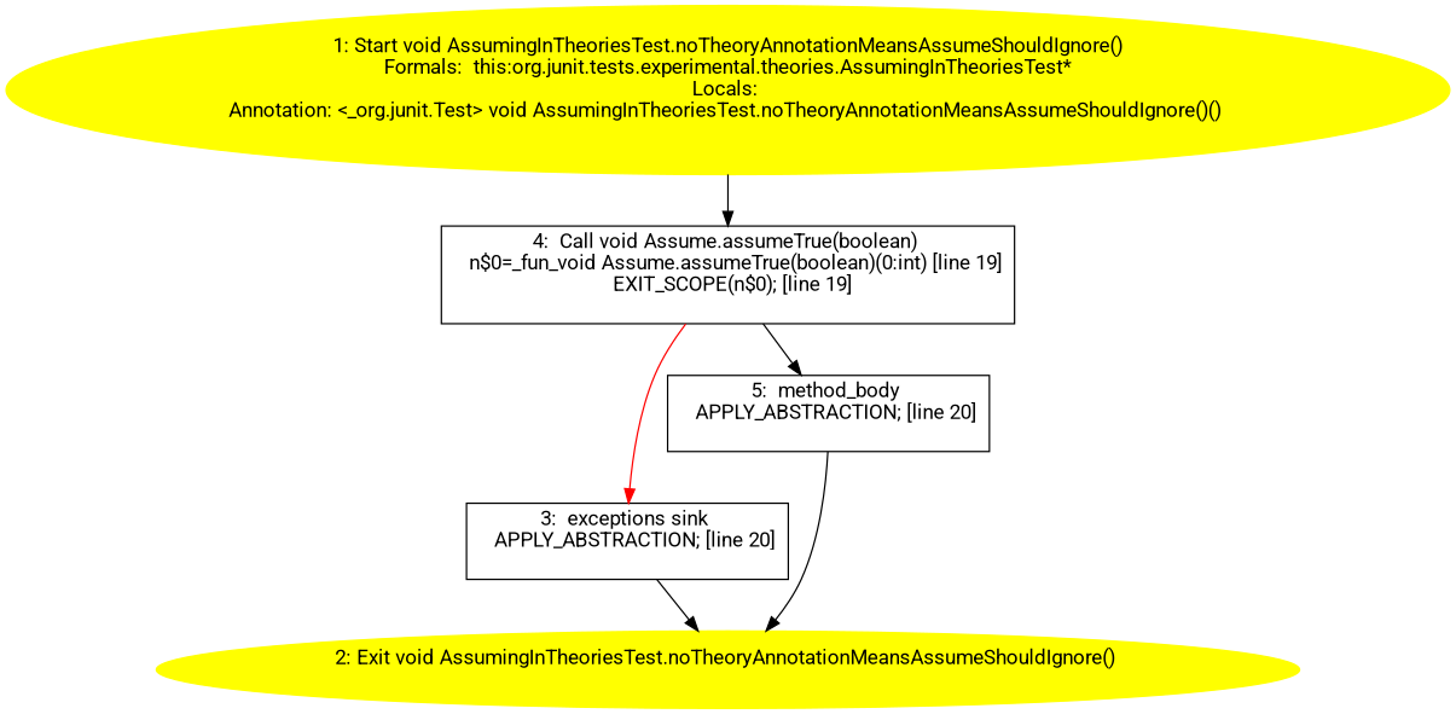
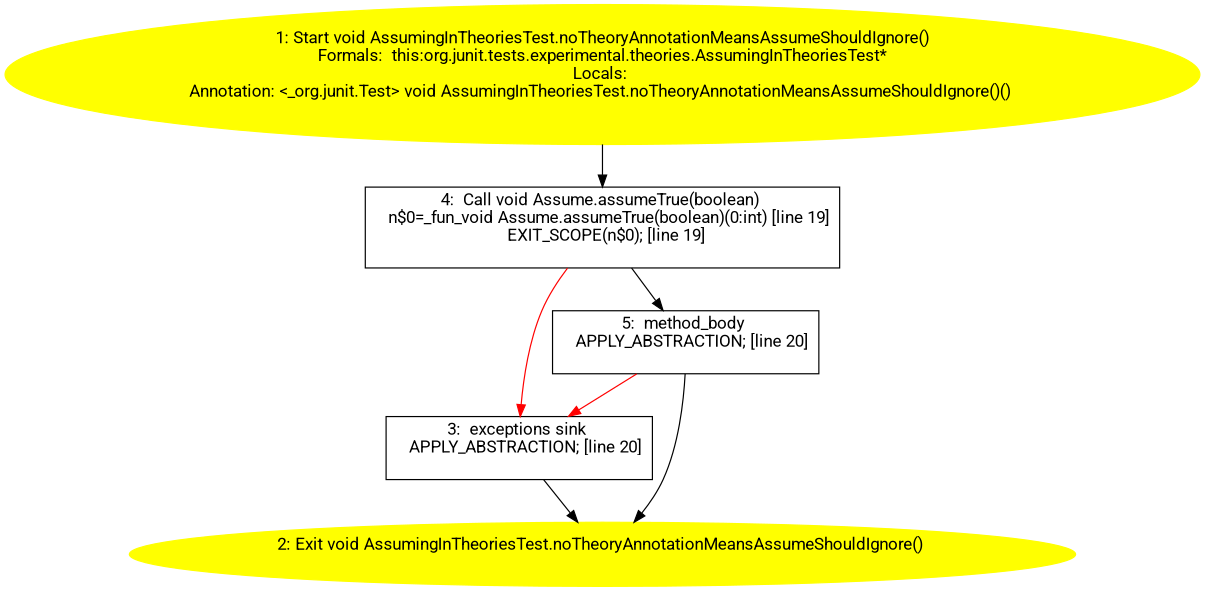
  digraph {
    fontname=Roboto
    node [fontname=Roboto shape=box]
    edge [fontname=Roboto]
    n1 [color=yellow label="1: Start void AssumingInTheoriesTest.noTheoryAnnotationMeansAssumeShouldIgnore()\nFormals:  this:org.junit.tests.experimental.theories.AssumingInTheoriesTest*\nLocals: \nAnnotation: <_org.junit.Test> void AssumingInTheoriesTest.noTheoryAnnotationMeansAssumeShouldIgnore()() \n  " style=filled shape=""]
    n2 [label="4:  Call void Assume.assumeTrue(boolean) \n   n$0=_fun_void Assume.assumeTrue(boolean)(0:int) [line 19]\n  EXIT_SCOPE(n$0); [line 19]\n "]
    n3 [label="3:  exceptions sink \n   APPLY_ABSTRACTION; [line 20]\n "]
    n4 [label="5:  method_body \n   APPLY_ABSTRACTION; [line 20]\n "]
    n5 [color=yellow label="2: Exit void AssumingInTheoriesTest.noTheoryAnnotationMeansAssumeShouldIgnore() \n  " style=filled shape=""]
    n1 -> n2
    n2 -> n3 [color=red]
    n2 -> n4
    n3 -> n5
+   n4 -> n3 [color=red]
    n4 -> n5
  }
